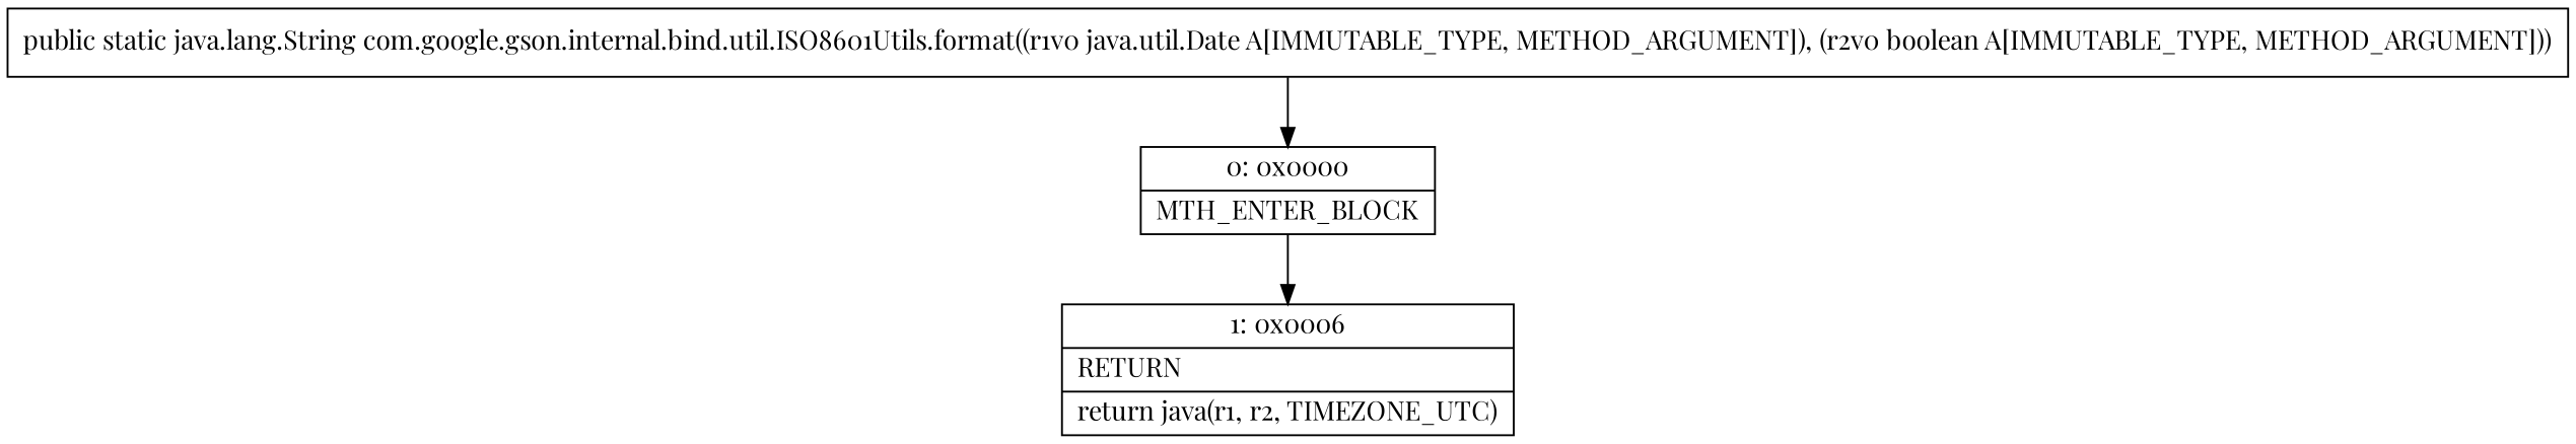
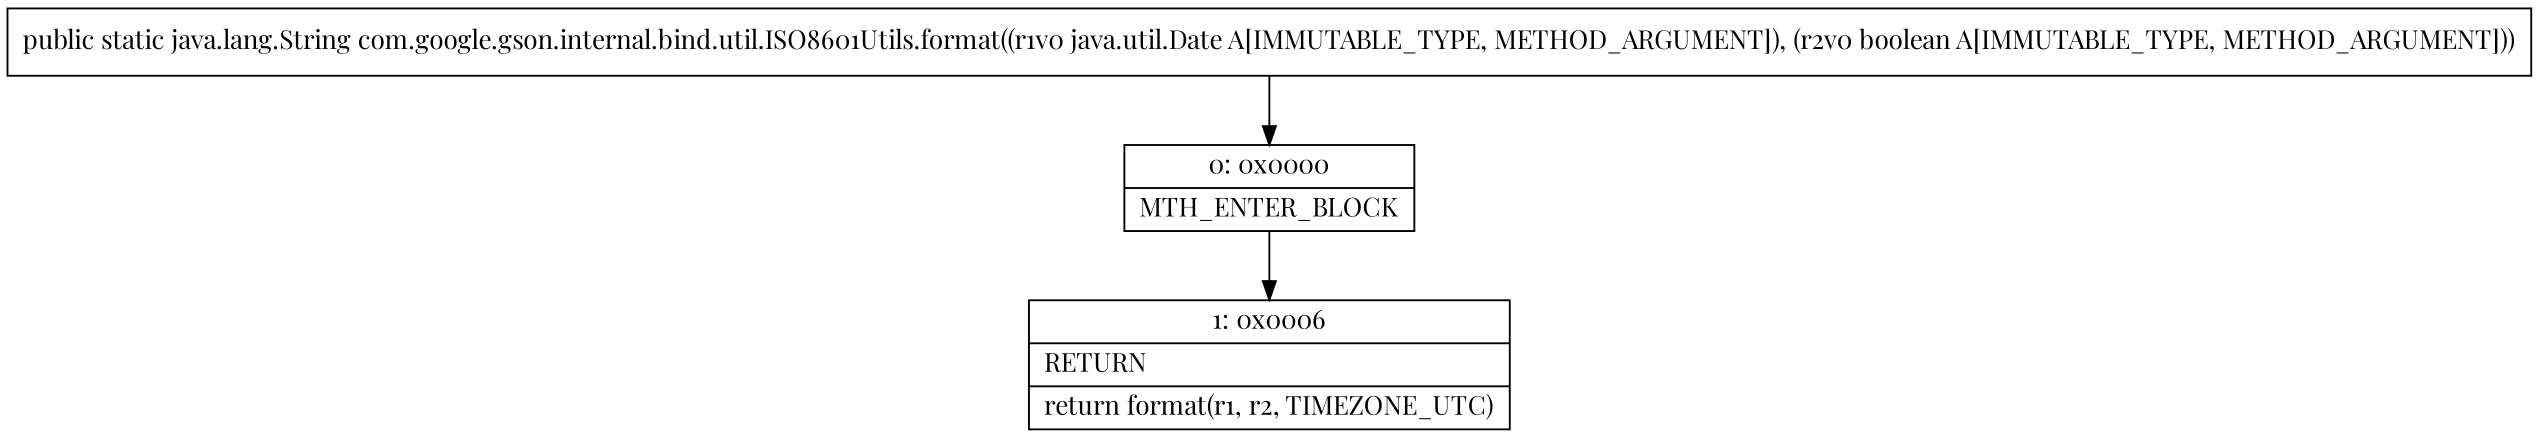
  digraph {
    fontname="Playfair Display"
    node [shape=record fontname="Playfair Display"]
    edge [fontname="Playfair Display"]
    n1 [label="{0\:\ 0x0000|MTH_ENTER_BLOCK\l}"]
-   n2 [label="{1\:\ 0x0006|RETURN\l|return java(r1, r2, TIMEZONE_UTC)\l}"]
+   n2 [label="{1\:\ 0x0006|RETURN\l|return format(r1, r2, TIMEZONE_UTC)\l}"]
    n3 [label="{public static java.lang.String com.google.gson.internal.bind.util.ISO8601Utils.format((r1v0 java.util.Date A[IMMUTABLE_TYPE, METHOD_ARGUMENT]), (r2v0 boolean A[IMMUTABLE_TYPE, METHOD_ARGUMENT])) }"]
    n1 -> n2
    n3 -> n1
  }
